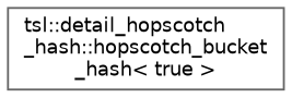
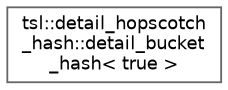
  digraph {
    rankdir=TB
-   n1 [color=gray40 fillcolor=white fontname=Helvetica fontsize=10 height=0.2 label="tsl::detail_hopscotch\l_hash::hopscotch_bucket\l_hash\< true \>" shape=box style=filled width=0.4]
+   n1 [color=gray40 fillcolor=white fontname=Helvetica fontsize=10 height=0.2 label="tsl::detail_hopscotch\l_hash::detail_bucket\l_hash\< true \>" shape=box style=filled width=0.4]
  }
